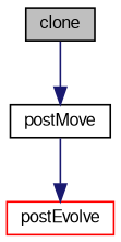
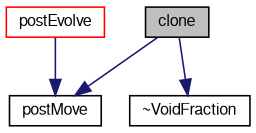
  digraph {
    rankdir=TB
    node [color=black fontname=FreeSans fontsize=10 shape=record]
    edge [color=midnightblue fontname=FreeSans fontsize=10 labelfontname=FreeSans labelfontsize=10 style=solid]
    n1 [fillcolor=grey75 fontcolor=black height=0.2 label=clone style=filled width=0.4]
    n2 [height=0.2 label=postMove width=0.4]
+   n3 [height=0.2 label="~VoidFraction" width=0.4]
    n4 [color=red height=0.2 label=postEvolve width=0.4]
    n1 -> n2
-   n2 -> n4
+   n1 -> n3
+   n4 -> n2
  }
